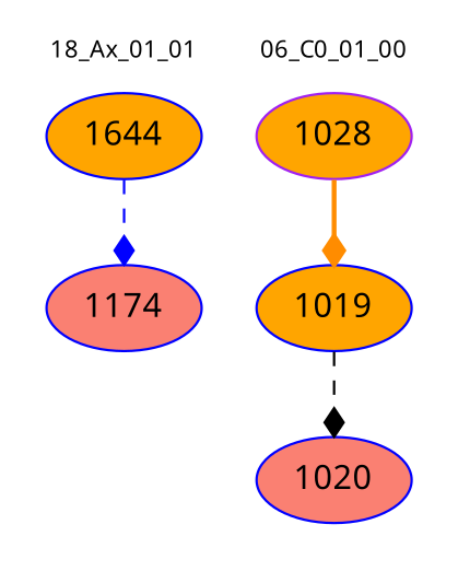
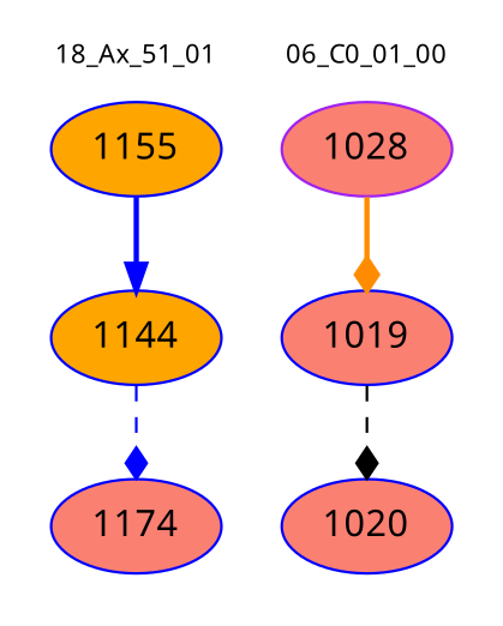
  digraph {
    fontname="Noto Sans"
    node [color=blue fillcolor=orange fontname="Noto Sans" style=filled]
    edge [arrowhead=diamond color=blue fontname="Noto Sans" style=bold]
-   n2 [label=1644]
+   n1 [label=1155]
+   n2 [label=1144]
    n3 [fillcolor=salmon label=1174]
-   n4 [color=purple label=1028]
-   n5 [label=1019]
+   n4 [color=purple fillcolor=salmon label=1028]
+   n5 [fillcolor=salmon label=1019]
    n6 [fillcolor=salmon label=1020]
    subgraph cluster_1 {
      color=white
      fontsize=10
-     label="18_Ax_01_01"
+     label="18_Ax_51_01"
+     n1
      n2
      n3
    }
    subgraph cluster_2 {
      color=white
      fontsize=10
      label="06_C0_01_00"
      n4
      n5
      n6
    }
+   n1 -> n2 [arrowhead=normal]
    n2 -> n3 [style=dashed]
    n4 -> n5 [color=darkorange]
    n5 -> n6 [color=black style=dashed]
  }
